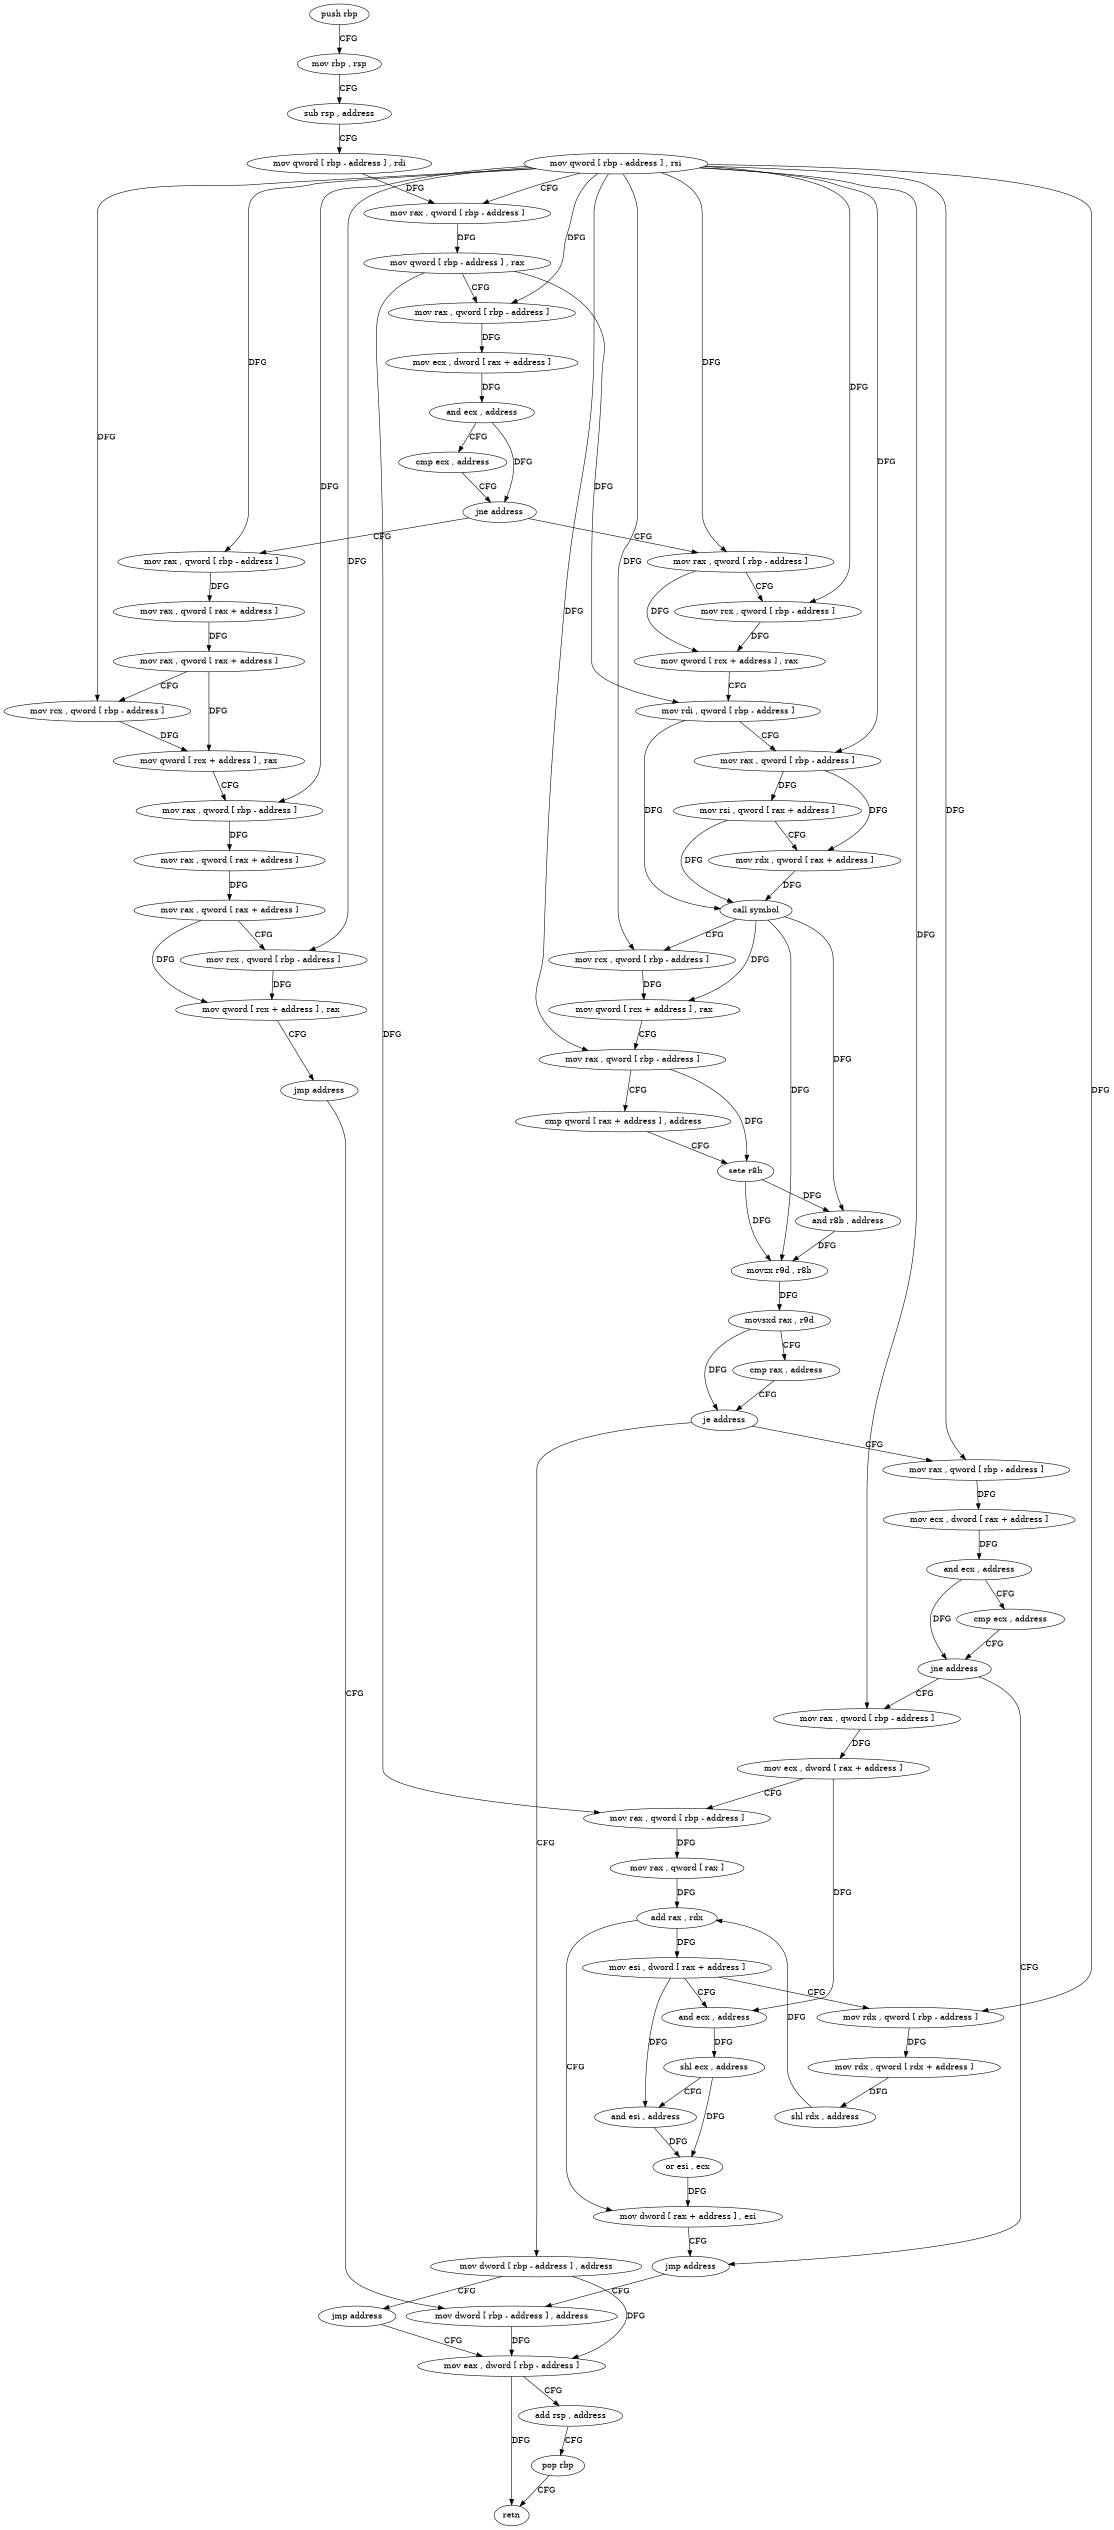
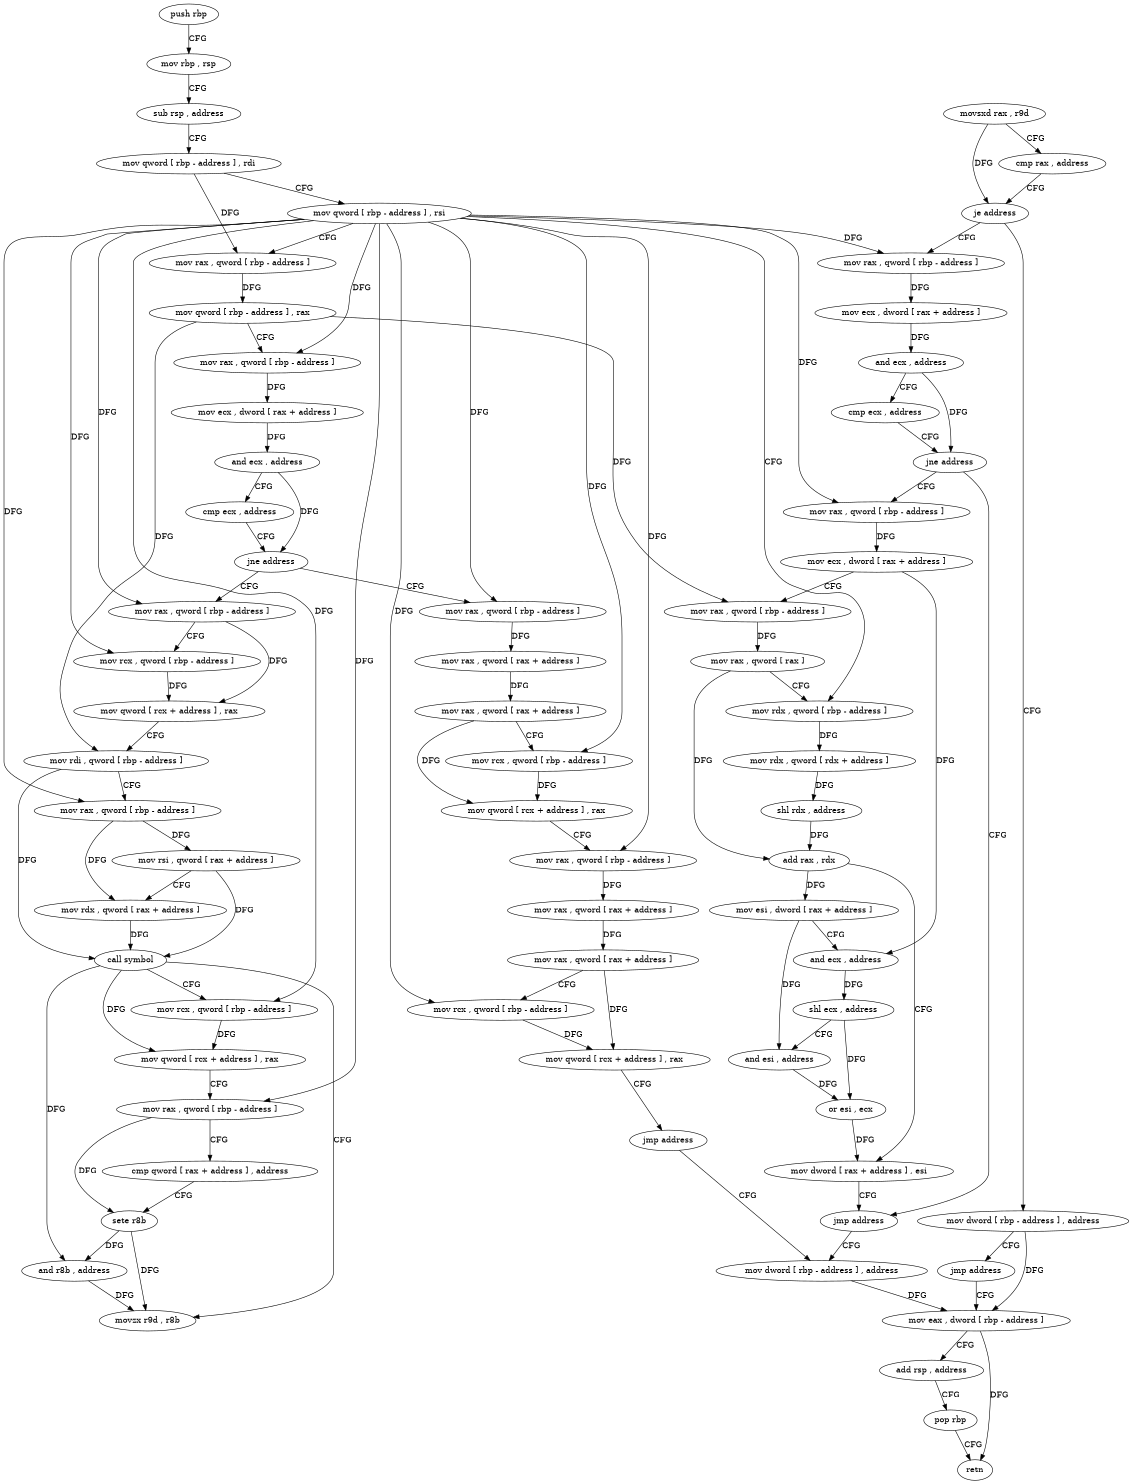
  digraph {
    n1 [label="push rbp"]
    n2 [label="mov rbp , rsp"]
    n3 [label="sub rsp , address"]
    n4 [label="mov qword [ rbp - address ] , rdi"]
    n5 [label="mov qword [ rbp - address ] , rsi"]
    n6 [label="mov rax , qword [ rbp - address ]"]
    n7 [label="mov rax , qword [ rbp - address ]"]
    n8 [label="mov rax , qword [ rbp - address ]"]
    n9 [label="mov rax , qword [ rbp - address ]"]
    n10 [label="mov rcx , qword [ rbp - address ]"]
    n11 [label="mov rax , qword [ rbp - address ]"]
    n12 [label="mov rcx , qword [ rbp - address ]"]
    n13 [label="mov rax , qword [ rbp - address ]"]
    n14 [label="mov rax , qword [ rbp - address ]"]
    n15 [label="mov rcx , qword [ rbp - address ]"]
    n16 [label="mov rax , qword [ rbp - address ]"]
    n17 [label="mov rcx , qword [ rbp - address ]"]
    n18 [label="mov rax , qword [ rbp - address ]"]
    n19 [label="mov rdx , qword [ rbp - address ]"]
    n20 [label="mov qword [ rbp - address ] , rax"]
    n21 [label="mov ecx , dword [ rax + address ]"]
    n22 [label="mov qword [ rcx + address ] , rax"]
    n23 [label="mov rax , qword [ rax + address ]"]
    n24 [label="mov rsi , qword [ rax + address ]"]
    n25 [label="mov rdx , qword [ rax + address ]"]
    n26 [label="mov qword [ rcx + address ] , rax"]
    n27 [label="cmp qword [ rax + address ] , address"]
    n28 [label="sete r8b"]
    n29 [label="mov ecx , dword [ rax + address ]"]
    n30 [label="mov qword [ rcx + address ] , rax"]
    n31 [label="mov rax , qword [ rax + address ]"]
    n32 [label="mov qword [ rcx + address ] , rax"]
    n33 [label="mov ecx , dword [ rax + address ]"]
    n34 [label="mov rdx , qword [ rdx + address ]"]
    n35 [label="mov rdi , qword [ rbp - address ]"]
    n36 [label="mov rax , qword [ rbp - address ]"]
    n37 [label="call symbol"]
    n38 [label="mov rax , qword [ rax ]"]
    n39 [label="and ecx , address"]
    n40 [label="cmp ecx , address"]
    n41 [label="jne address"]
    n42 [label="mov rax , qword [ rax + address ]"]
    n43 [label="and r8b , address"]
    n44 [label="movzx r9d , r8b"]
    n45 [label="movsxd rax , r9d"]
    n46 [label="cmp rax , address"]
    n47 [label="je address"]
    n48 [label="mov dword [ rbp - address ] , address"]
    n49 [label="jmp address"]
    n50 [label="mov eax , dword [ rbp - address ]"]
    n51 [label="and ecx , address"]
    n52 [label="add rsp , address"]
    n53 [label=retn]
    n54 [label="mov rax , qword [ rax + address ]"]
    n55 [label="jmp address"]
    n56 [label="mov dword [ rbp - address ] , address"]
    n57 [label="cmp ecx , address"]
    n58 [label="jne address"]
    n59 [label="jmp address"]
    n60 [label="and ecx , address"]
    n61 [label="pop rbp"]
    n62 [label="shl ecx , address"]
    n63 [label="add rax , rdx"]
    n64 [label="mov esi , dword [ rax + address ]"]
    n65 [label="mov dword [ rax + address ] , esi"]
    n66 [label="shl rdx , address"]
    n67 [label="and esi , address"]
    n68 [label="or esi , ecx"]
    n1 -> n2 [label=CFG]
    n2 -> n3 [label=CFG]
    n3 -> n4 [label=CFG]
+   n4 -> n5 [label=CFG]
    n4 -> n6 [label=DFG]
    n5 -> n6 [label=CFG]
    n5 -> n7 [label=DFG]
    n5 -> n8 [label=DFG]
    n5 -> n9 [label=DFG]
    n5 -> n10 [label=DFG]
    n5 -> n11 [label=DFG]
    n5 -> n12 [label=DFG]
    n5 -> n13 [label=DFG]
    n5 -> n14 [label=DFG]
    n5 -> n15 [label=DFG]
    n5 -> n16 [label=DFG]
    n5 -> n17 [label=DFG]
    n5 -> n18 [label=DFG]
-   n5 -> n19 [label=DFG]
+   n5 -> n19 [label=CFG]
    n6 -> n20 [label=DFG]
    n7 -> n21 [label=DFG]
    n8 -> n10 [label=CFG]
    n8 -> n22 [label=DFG]
    n9 -> n23 [label=DFG]
    n10 -> n22 [label=DFG]
    n11 -> n24 [label=DFG]
    n11 -> n25 [label=DFG]
    n12 -> n26 [label=DFG]
    n13 -> n27 [label=CFG]
    n13 -> n28 [label=DFG]
    n14 -> n29 [label=DFG]
    n15 -> n30 [label=DFG]
    n16 -> n31 [label=DFG]
    n17 -> n32 [label=DFG]
    n18 -> n33 [label=DFG]
    n19 -> n34 [label=DFG]
    n20 -> n7 [label=CFG]
    n20 -> n35 [label=DFG]
    n20 -> n36 [label=DFG]
    n21 -> n39 [label=DFG]
    n22 -> n35 [label=CFG]
    n23 -> n42 [label=DFG]
    n24 -> n25 [label=CFG]
    n24 -> n37 [label=DFG]
    n25 -> n37 [label=DFG]
    n26 -> n13 [label=CFG]
    n27 -> n28 [label=CFG]
    n28 -> n43 [label=DFG]
    n28 -> n44 [label=DFG]
    n29 -> n51 [label=DFG]
    n30 -> n16 [label=CFG]
    n31 -> n54 [label=DFG]
    n32 -> n55 [label=CFG]
    n33 -> n36 [label=CFG]
    n33 -> n60 [label=DFG]
    n34 -> n66 [label=DFG]
    n35 -> n11 [label=CFG]
    n35 -> n37 [label=DFG]
    n36 -> n38 [label=DFG]
    n37 -> n12 [label=CFG]
    n37 -> n26 [label=DFG]
    n37 -> n43 [label=DFG]
-   n37 -> n44 [label=DFG]
-   n64 -> n19 [label=CFG]
+   n37 -> n44 [label=CFG]
+   n38 -> n19 [label=CFG]
    n38 -> n63 [label=DFG]
    n39 -> n40 [label=CFG]
    n39 -> n41 [label=DFG]
    n40 -> n41 [label=CFG]
    n41 -> n8 [label=CFG]
    n41 -> n9 [label=CFG]
    n42 -> n15 [label=CFG]
    n42 -> n30 [label=DFG]
    n43 -> n44 [label=DFG]
-   n44 -> n45 [label=DFG]
    n45 -> n46 [label=CFG]
    n45 -> n47 [label=DFG]
    n46 -> n47 [label=CFG]
    n47 -> n14 [label=CFG]
    n47 -> n48 [label=CFG]
    n48 -> n49 [label=CFG]
    n48 -> n50 [label=DFG]
    n49 -> n50 [label=CFG]
    n50 -> n52 [label=CFG]
    n50 -> n53 [label=DFG]
    n51 -> n57 [label=CFG]
    n51 -> n58 [label=DFG]
    n52 -> n61 [label=CFG]
    n54 -> n17 [label=CFG]
    n54 -> n32 [label=DFG]
    n55 -> n56 [label=CFG]
    n56 -> n50 [label=DFG]
    n57 -> n58 [label=CFG]
    n58 -> n18 [label=CFG]
    n58 -> n59 [label=CFG]
    n59 -> n56 [label=CFG]
    n60 -> n62 [label=DFG]
    n61 -> n53 [label=CFG]
    n62 -> n67 [label=CFG]
    n62 -> n68 [label=DFG]
    n63 -> n64 [label=DFG]
    n63 -> n65 [label=CFG]
    n64 -> n60 [label=CFG]
    n64 -> n67 [label=DFG]
    n65 -> n59 [label=CFG]
    n66 -> n63 [label=DFG]
    n67 -> n68 [label=DFG]
    n68 -> n65 [label=DFG]
  }
